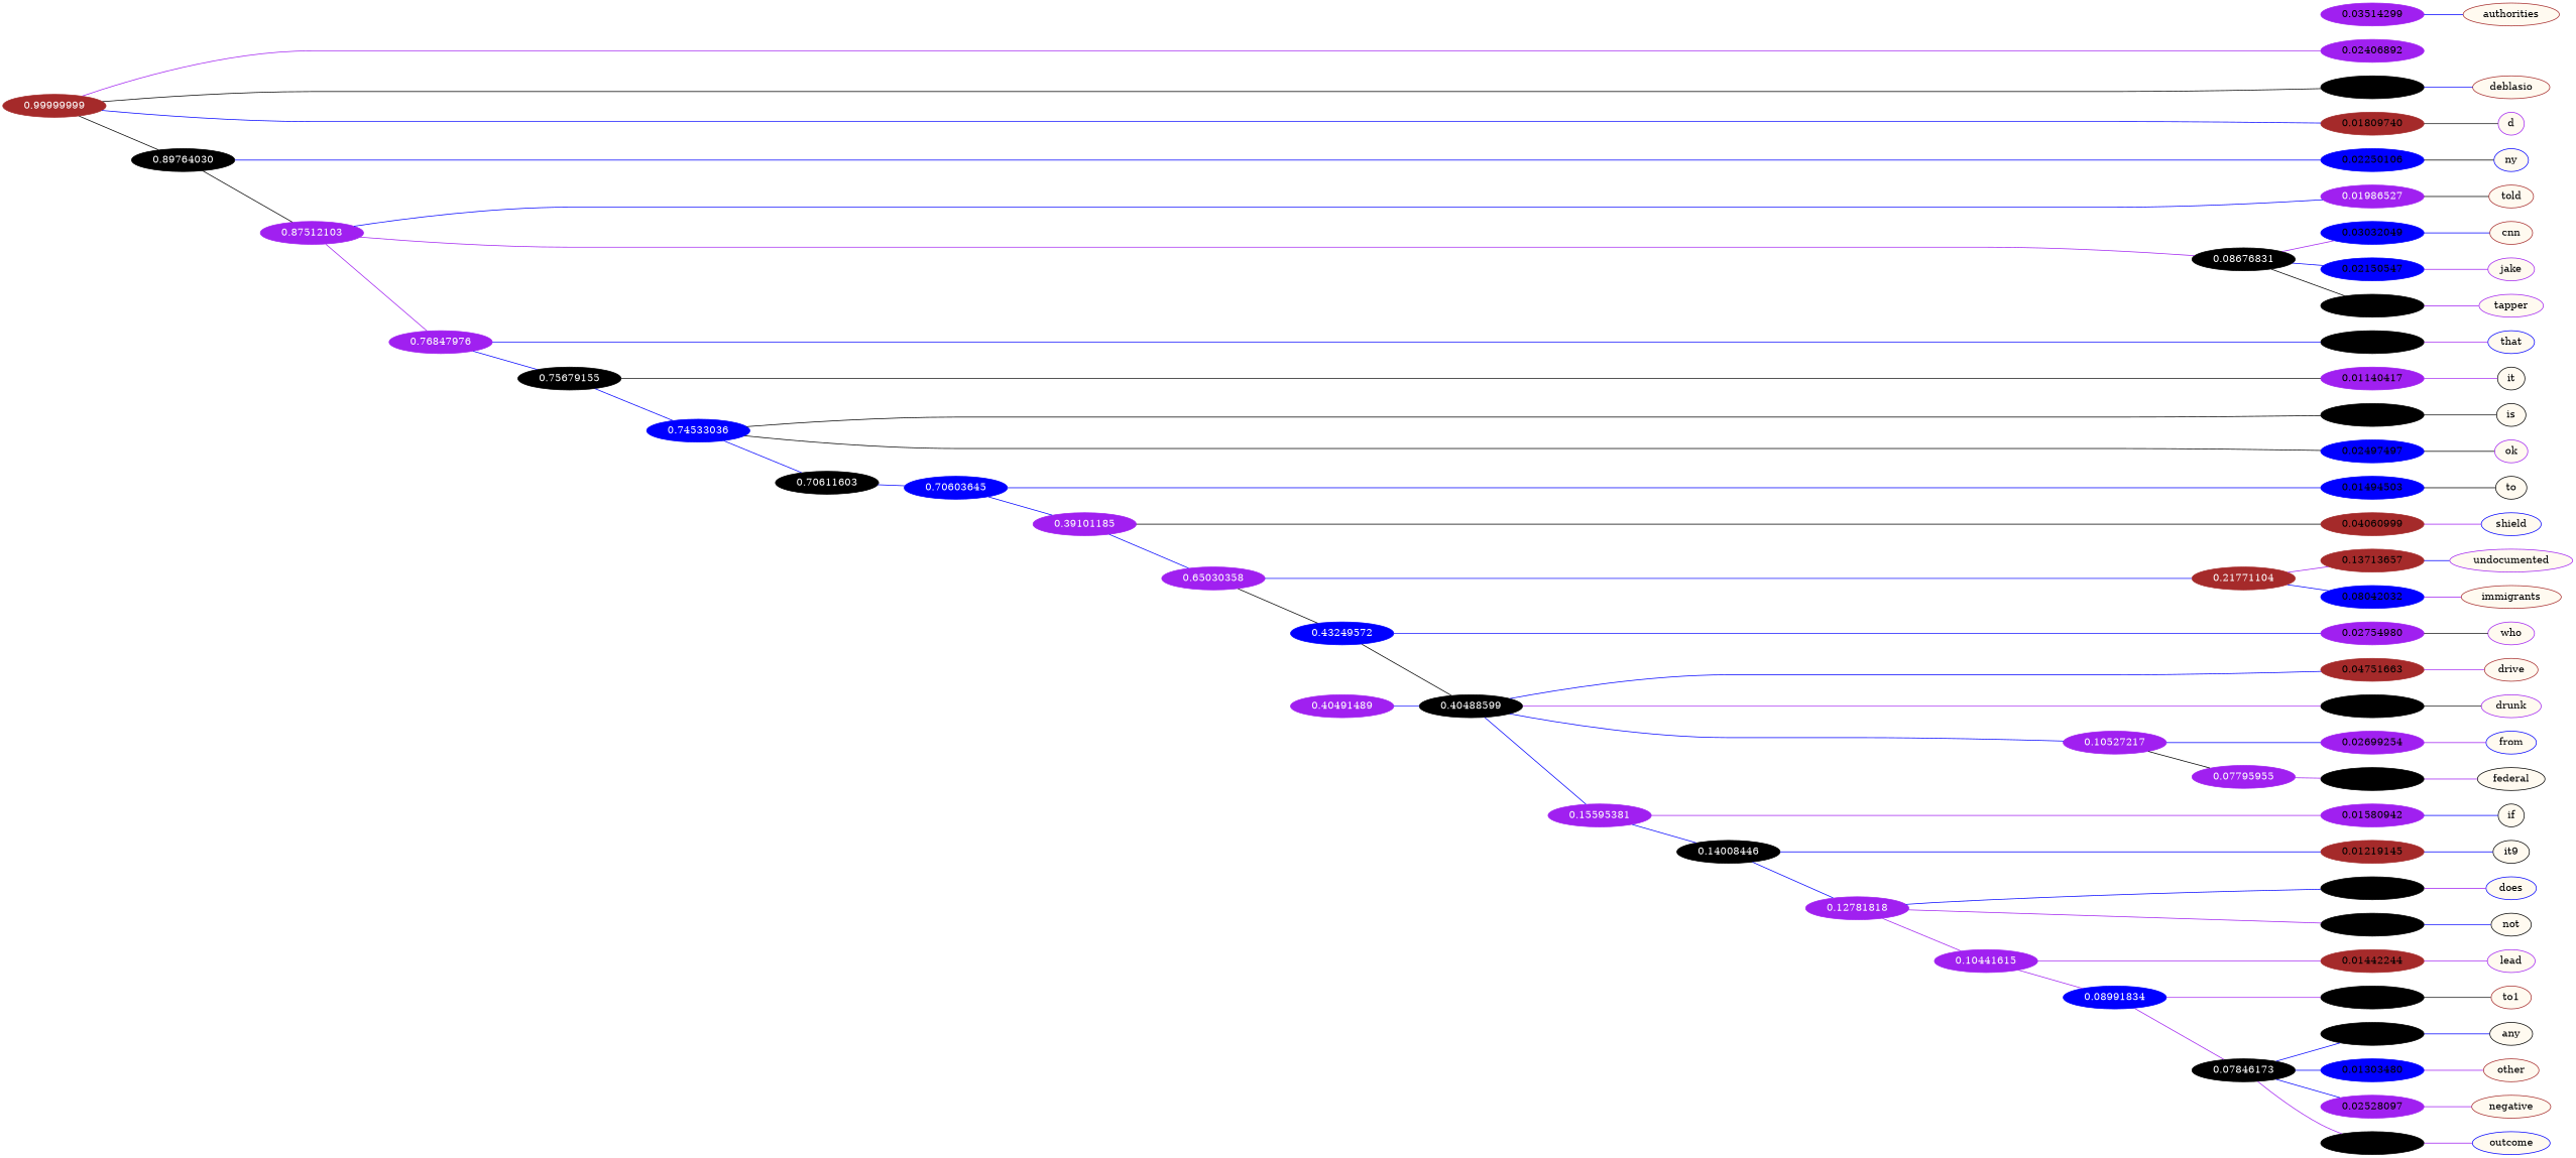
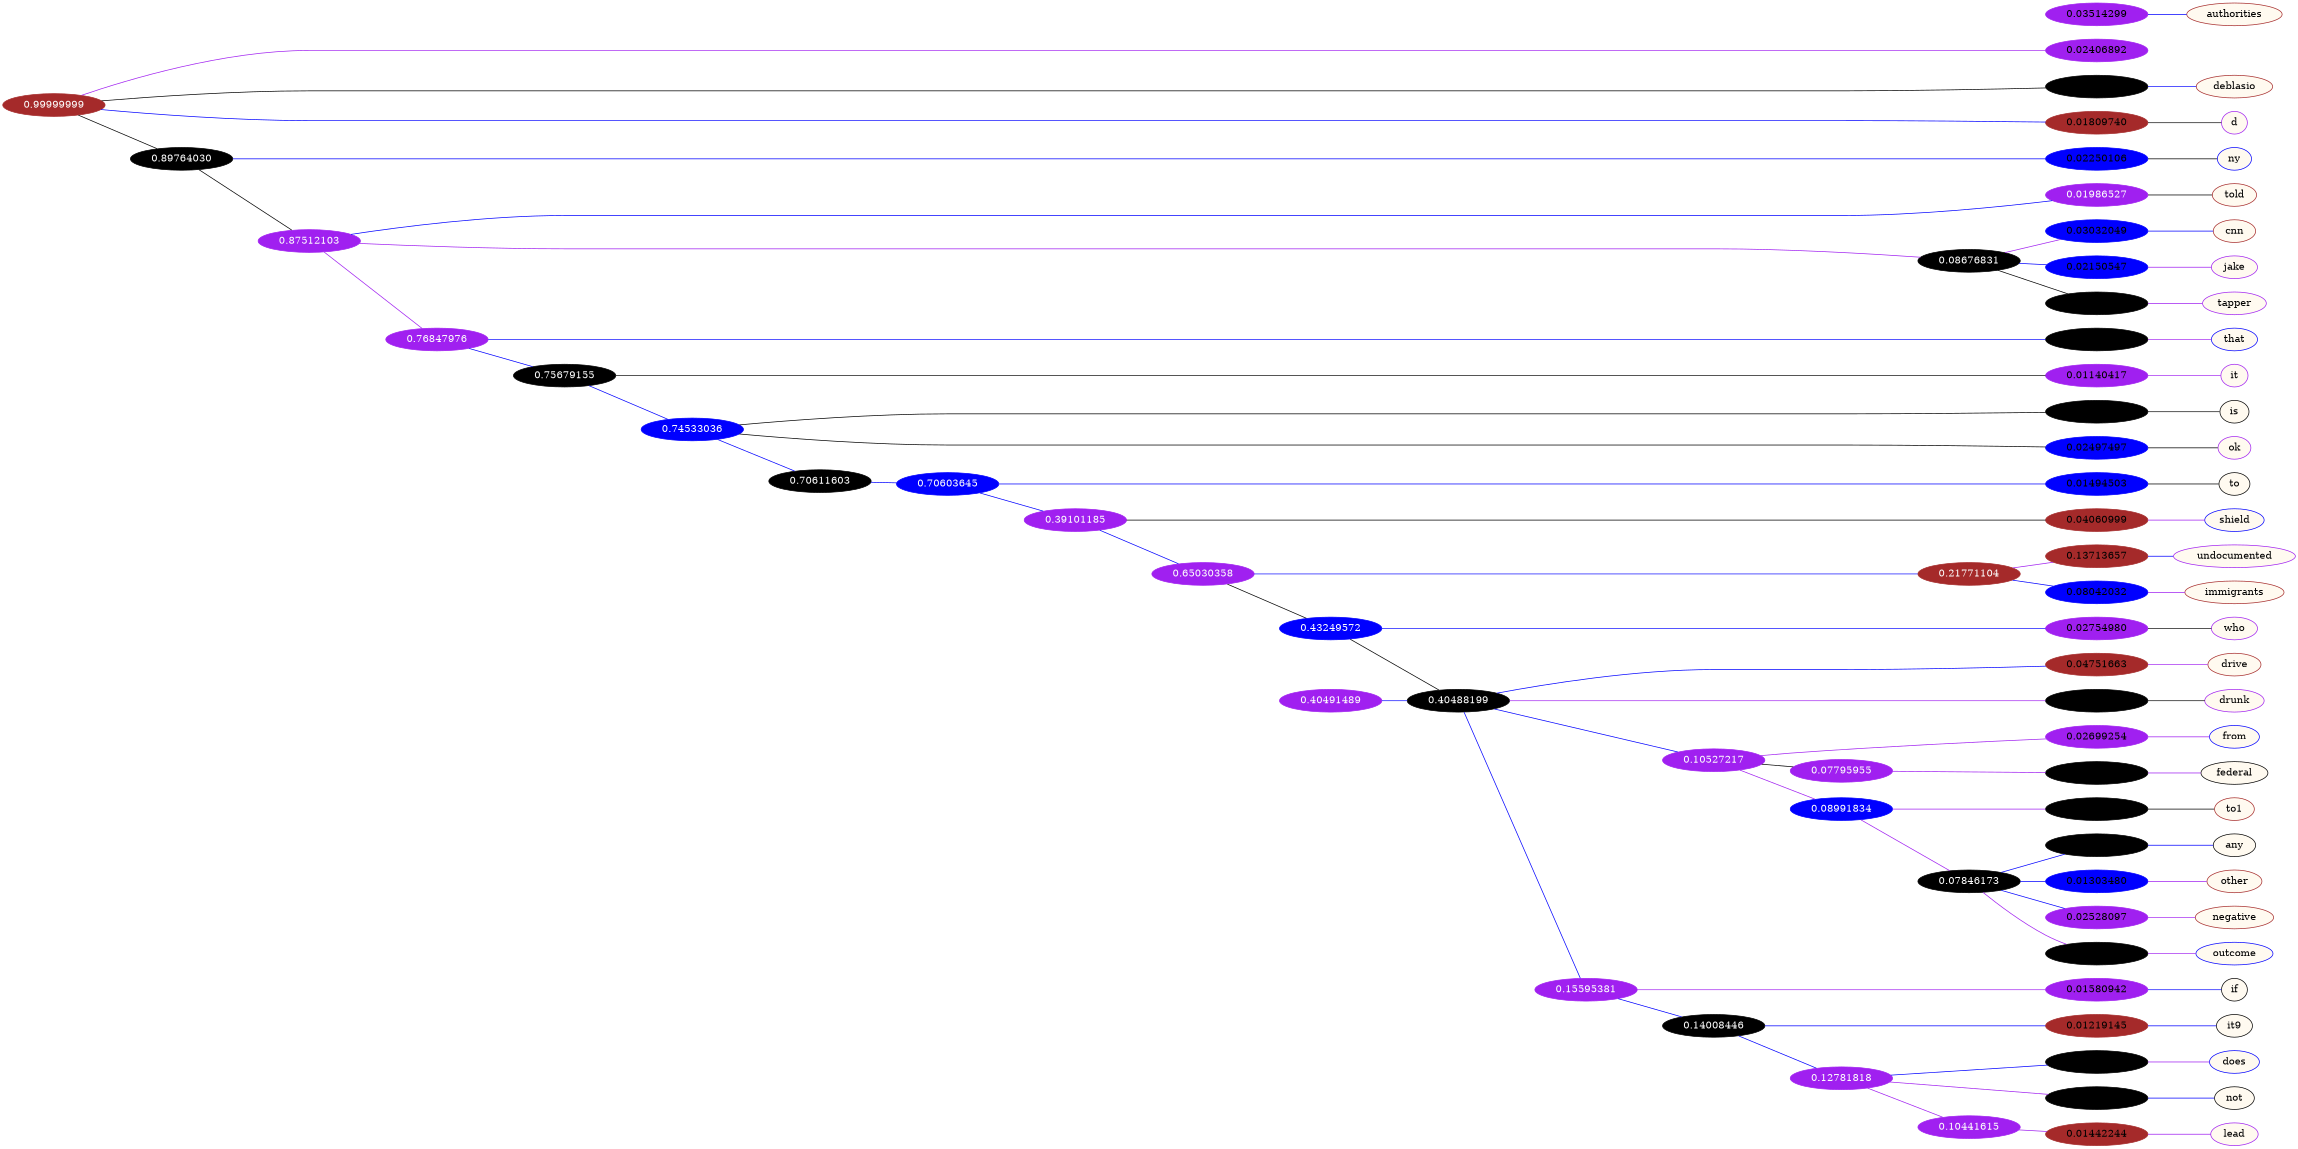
  graph {
    rankdir=LR
    node [color=purple format=png nodesep=0.001 ordering=out overlap_scaling=0.01 ranksep=0.001 style=filled]
    edge [color=blue]
    n1 [color=brown fillcolor=floralwhite height=0.15 label=deblasio style="filled,solid" width=0.15]
    n2 [fillcolor=floralwhite height=0.15 label=d style="filled,solid" width=0.15]
    n3 [color=blue fillcolor=floralwhite height=0.15 label=ny style="filled,solid" width=0.15]
    n4 [color=brown fillcolor=floralwhite height=0.15 label=told style="filled,solid" width=0.15]
    n5 [color=brown fillcolor=floralwhite height=0.15 label=cnn style="filled,solid" width=0.15]
    n6 [fillcolor=floralwhite height=0.15 label=jake style="filled,solid" width=0.15]
    n7 [fillcolor=floralwhite height=0.15 label=tapper style="filled,solid" width=0.15]
    n8 [color=blue fillcolor=floralwhite height=0.15 label=that style="filled,solid" width=0.15]
-   n9 [color=black fillcolor=floralwhite height=0.15 label=it style="filled,solid" width=0.15]
+   n9 [fillcolor=floralwhite height=0.15 label=it style="filled,solid" width=0.15]
    n10 [color=black fillcolor=floralwhite height=0.15 label=is style="filled,solid" width=0.15]
    n11 [fillcolor=floralwhite height=0.15 label=ok style="filled,solid" width=0.15]
    n12 [color=black fillcolor=floralwhite height=0.15 label=to style="filled,solid" width=0.15]
    n13 [color=blue fillcolor=floralwhite height=0.15 label=shield style="filled,solid" width=0.15]
    n14 [fillcolor=floralwhite height=0.15 label=undocumented style="filled,solid" width=0.15]
    n15 [color=brown fillcolor=floralwhite height=0.15 label=immigrants style="filled,solid" width=0.15]
    n16 [fillcolor=floralwhite height=0.15 label=who style="filled,solid" width=0.15]
    n17 [color=brown fillcolor=floralwhite height=0.15 label=drive style="filled,solid" width=0.15]
    n18 [fillcolor=floralwhite height=0.15 label=drunk style="filled,solid" width=0.15]
    n19 [color=blue fillcolor=floralwhite height=0.15 label=from style="filled,solid" width=0.15]
    n20 [color=black fillcolor=floralwhite height=0.15 label=federal style="filled,solid" width=0.15]
    n21 [color=brown fillcolor=floralwhite height=0.15 label=authorities style="filled,solid" width=0.15]
    n22 [color=black fillcolor=floralwhite height=0.15 label=if style="filled,solid" width=0.15]
    n23 [color=black fillcolor=floralwhite height=0.15 label=it9 style="filled,solid" width=0.15]
    n24 [color=blue fillcolor=floralwhite height=0.15 label=does style="filled,solid" width=0.15]
    n25 [color=black fillcolor=floralwhite height=0.15 label=not style="filled,solid" width=0.15]
    n26 [fillcolor=floralwhite height=0.15 label=lead style="filled,solid" width=0.15]
    n27 [color=brown fillcolor=floralwhite height=0.15 label=to1 style="filled,solid" width=0.15]
    n28 [color=black fillcolor=floralwhite height=0.15 label=any style="filled,solid" width=0.15]
    n29 [color=brown fillcolor=floralwhite height=0.15 label=other style="filled,solid" width=0.15]
    n30 [color=brown fillcolor=floralwhite height=0.15 label=negative style="filled,solid" width=0.15]
    n31 [color=blue fillcolor=floralwhite height=0.15 label=outcome style="filled,solid" width=0.15]
    n32 [fontcolor=black height=0.15 label=0.02406892 width=0.15]
    n33 [color=black fontcolor=black height=0.15 label=0.06017656 width=0.15]
    n34 [color=brown fontcolor=black height=0.15 label=0.01809740 width=0.15]
    n35 [color=blue fontcolor=black height=0.15 label=0.02250106 width=0.15]
    n36 [fontcolor=grey99 height=0.15 label=0.01986527 width=0.15]
    n37 [color=blue fontcolor=black height=0.15 label=0.03032049 width=0.15]
    n38 [color=blue fontcolor=black height=0.15 label=0.02150547 width=0.15]
    n39 [color=black fontcolor=black height=0.15 label=0.03484962 width=0.15]
    n40 [color=black fontcolor=black height=0.15 label=0.01163658 width=0.15]
    n41 [fontcolor=black height=0.15 label=0.01140417 width=0.15]
    n42 [color=black fontcolor=black height=0.15 label=0.01417477 width=0.15]
    n43 [color=blue fontcolor=black height=0.15 label=0.02497497 width=0.15]
    n44 [color=blue fontcolor=black height=0.15 label=0.01494503 width=0.15]
    n45 [color=brown fontcolor=black height=0.15 label=0.04060999 width=0.15]
    n46 [color=brown fontcolor=black height=0.15 label=0.13713657 width=0.15]
    n47 [color=blue fontcolor=black height=0.15 label=0.08042032 width=0.15]
    n48 [fontcolor=black height=0.15 label=0.02754980 width=0.15]
    n49 [color=brown fontcolor=black height=0.15 label=0.04751663 width=0.15]
    n50 [color=black fontcolor=black height=0.15 label=0.09610648 width=0.15]
    n51 [fontcolor=black height=0.15 label=0.02699254 width=0.15]
    n52 [color=black fontcolor=black height=0.15 label=0.04233251 width=0.15]
    n53 [fontcolor=black height=0.15 label=0.03514299 width=0.15]
    n54 [fontcolor=black height=0.15 label=0.01580942 width=0.15]
    n55 [color=brown fontcolor=black height=0.15 label=0.01219145 width=0.15]
    n56 [color=black fontcolor=black height=0.15 label=0.01193890 width=0.15]
    n57 [color=black fontcolor=black height=0.15 label=0.01138115 width=0.15]
    n58 [color=brown fontcolor=black height=0.15 label=0.01442244 width=0.15]
    n59 [color=black fontcolor=black height=0.15 label=0.01137976 width=0.15]
    n60 [color=black fontcolor=black height=0.15 label=0.01225844 width=0.15]
    n61 [color=blue fontcolor=black height=0.15 label=0.01303480 width=0.15]
    n62 [fontcolor=black height=0.15 label=0.02528097 width=0.15]
    n63 [color=black fontcolor=black height=0.15 label=0.02782237 width=0.15]
    n64 [color=brown fontcolor=grey99 height=0.15 label=0.99999999 width=0.15]
    n65 [color=black fontcolor=grey99 height=0.15 label=0.89764030 width=0.15]
    n66 [fontcolor=grey99 height=0.15 label=0.87512103 width=0.15]
    n67 [color=black fontcolor=grey99 height=0.15 label=0.08676831 width=0.15]
    n68 [fontcolor=grey99 height=0.15 label=0.76847976 width=0.15]
    n69 [color=black fontcolor=grey99 height=0.15 label=0.75679155 width=0.15]
    n70 [color=blue fontcolor=grey99 height=0.15 label=0.74533036 width=0.15]
    n71 [color=black fontcolor=grey99 height=0.15 label=0.70611603 width=0.15]
    n72 [color=blue fontcolor=grey99 height=0.15 label=0.70603645 width=0.15]
    n73 [fontcolor=grey99 height=0.15 label=0.39101185 width=0.15]
    n74 [fontcolor=grey99 height=0.15 label=0.65030358 width=0.15]
    n75 [color=brown fontcolor=grey99 height=0.15 label=0.21771104 width=0.15]
    n76 [color=blue fontcolor=grey99 height=0.15 label=0.43249572 width=0.15]
-   n77 [color=black fontcolor=grey99 height=0.15 label=0.40488599 width=0.15]
+   n77 [color=black fontcolor=grey99 height=0.15 label=0.40488199 width=0.15]
    n78 [fontcolor=grey99 height=0.15 label=0.40491489 width=0.15]
    n79 [fontcolor=grey99 height=0.15 label=0.10527217 width=0.15]
    n80 [fontcolor=grey99 height=0.15 label=0.15595381 width=0.15]
    n81 [fontcolor=grey99 height=0.15 label=0.07795955 width=0.15]
    n82 [color=black fontcolor=grey99 height=0.15 label=0.14008446 width=0.15]
    n83 [fontcolor=grey99 height=0.15 label=0.12781818 width=0.15]
    n84 [fontcolor=grey99 height=0.15 label=0.10441615 width=0.15]
    n85 [color=blue fontcolor=grey99 height=0.15 label=0.08991834 width=0.15]
    n86 [color=black fontcolor=grey99 height=0.15 label=0.07846173 width=0.15]
    subgraph sub_1 {
      rank=same
      n1
      n2
      n3
      n4
      n5
      n6
      n7
      n8
      n9
      n10
      n11
      n12
      n13
      n14
      n15
      n16
      n17
      n18
      n19
      n20
      n21
      n22
      n23
      n24
      n25
      n26
      n27
      n28
      n29
      n30
      n31
    }
    subgraph sub_2 {
      rank=same
      n32
      n33
      n34
      n35
      n36
      n37
      n38
      n39
      n40
      n41
      n42
      n43
      n44
      n45
      n46
      n47
      n48
      n49
      n50
      n51
      n52
      n53
      n54
      n55
      n56
      n57
      n58
      n59
      n60
      n61
      n62
      n63
    }
    n33 -- n1
    n34 -- n2 [color=black]
    n35 -- n3 [color=black]
    n36 -- n4 [color=black]
    n37 -- n5
    n38 -- n6 [color=purple]
    n39 -- n7 [color=purple]
    n40 -- n8 [color=purple]
    n41 -- n9 [color=purple]
    n42 -- n10 [color=black]
    n43 -- n11 [color=black]
    n44 -- n12 [color=black]
    n45 -- n13 [color=purple]
    n46 -- n14
    n47 -- n15 [color=purple]
    n48 -- n16 [color=black]
    n49 -- n17 [color=purple]
    n50 -- n18 [color=black]
    n51 -- n19 [color=purple]
    n52 -- n20 [color=purple]
    n53 -- n21
    n54 -- n22
    n55 -- n23
    n56 -- n24 [color=purple]
    n57 -- n25
    n58 -- n26 [color=purple]
    n59 -- n27 [color=black]
    n60 -- n28
    n61 -- n29 [color=purple]
    n62 -- n30 [color=purple]
    n63 -- n31 [color=purple]
    n64 -- n32 [color=purple]
    n64 -- n33 [color=black]
    n64 -- n34
    n64 -- n65 [color=black]
    n65 -- n35
    n65 -- n66 [color=black]
    n66 -- n36
    n66 -- n67 [color=purple]
    n66 -- n68 [color=purple]
    n67 -- n37 [color=purple]
    n67 -- n38
    n67 -- n39 [color=black]
    n68 -- n40
    n68 -- n69
    n69 -- n41 [color=black]
    n69 -- n70
    n70 -- n42 [color=black]
    n70 -- n43 [color=black]
    n70 -- n71
    n71 -- n72
    n72 -- n44
    n72 -- n73
    n73 -- n45 [color=black]
    n73 -- n74
    n74 -- n75
    n74 -- n76 [color=black]
    n75 -- n46 [color=purple]
    n75 -- n47
    n76 -- n48
    n76 -- n77 [color=black]
    n77 -- n49
    n77 -- n50 [color=purple]
    n77 -- n79
    n77 -- n80
    n78 -- n77
-   n79 -- n51
+   n79 -- n51 [color=purple]
    n79 -- n81 [color=black]
    n80 -- n54 [color=purple]
    n80 -- n82
    n81 -- n52 [color=purple]
    n82 -- n55
    n82 -- n83
    n83 -- n56
    n83 -- n57 [color=purple]
    n83 -- n84 [color=purple]
    n84 -- n58 [color=purple]
-   n84 -- n85 [color=purple]
+   n79 -- n85 [color=purple]
    n85 -- n59 [color=purple]
    n85 -- n86 [color=purple]
    n86 -- n60
    n86 -- n61
    n86 -- n62
    n86 -- n63 [color=purple]
  }
